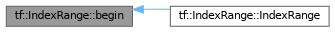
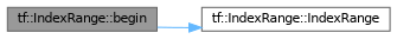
  digraph {
    rankdir=LR
    node [fontname=Helvetica fontsize=10 shape=box style=filled]
    n1 [color=gray40 fillcolor=grey60 fontcolor=black height=0.2 label="tf::IndexRange::begin" width=0.4]
    n2 [color=grey40 fillcolor=white height=0.2 label="tf::IndexRange::IndexRange" width=0.4]
-   n2 -> n1 [color=steelblue1 fontname=Helvetica fontsize=10 labelfontname=Helvetica labelfontsize=10 style=solid]
+   n1 -> n2 [color=steelblue1 fontname=Helvetica fontsize=10 labelfontname=Helvetica labelfontsize=10 style=solid]
  }
